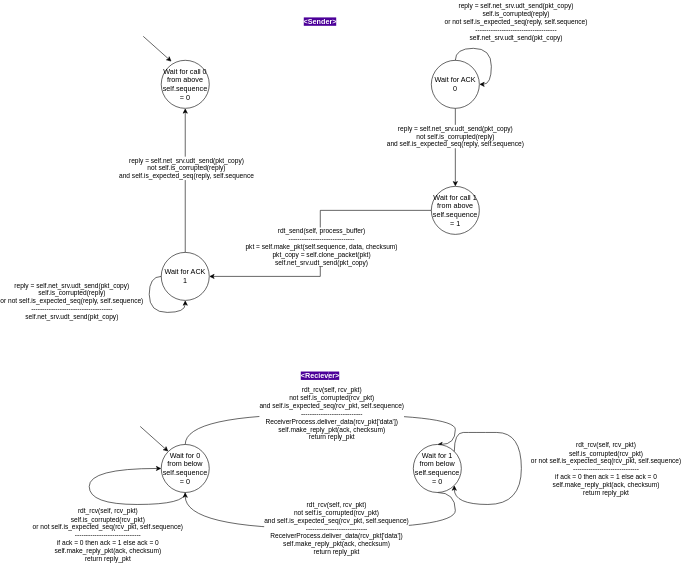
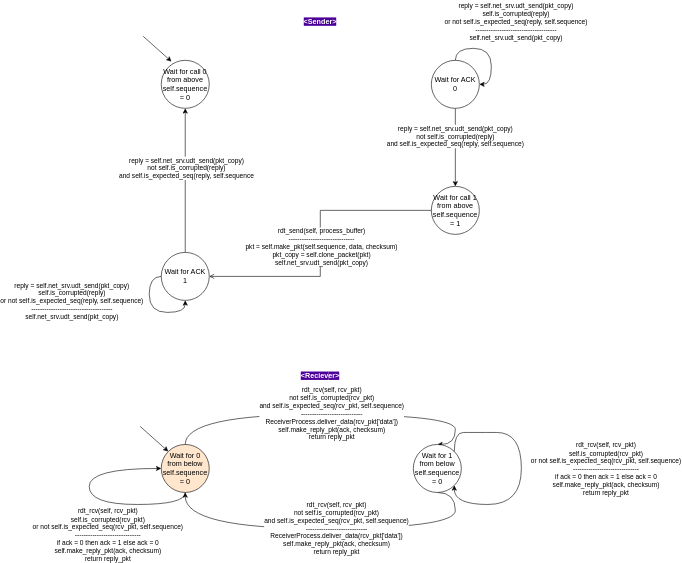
  <mxCell id="0" />
  <mxCell id="1" parent="0" />
  <mxCell id="2" value="Wait for call 0 from above&lt;br&gt;self.sequence = 0" style="ellipse;whiteSpace=wrap;html=1;aspect=fixed;" parent="1" vertex="1"><mxGeometry x="140" y="100" width="80" height="80" as="geometry" /></mxCell>
  <mxCell id="3" style="edgeStyle=orthogonalEdgeStyle;rounded=0;orthogonalLoop=1;jettySize=auto;html=1;exitX=0.5;exitY=1;exitDx=0;exitDy=0;" parent="1" source="5" target="11" edge="1"><mxGeometry relative="1" as="geometry" /></mxCell>
  <mxCell id="4" value="reply = self.net_srv.udt_send(pkt_copy)&lt;br style=&quot;border-color: var(--border-color);&quot;&gt;not self.is_corrupted(reply)&lt;br style=&quot;border-color: var(--border-color);&quot;&gt;and self.is_expected_seq(reply, self.sequence)&lt;br&gt;" style="edgeLabel;html=1;align=center;verticalAlign=middle;resizable=0;points=[];" parent="3" vertex="1" connectable="0"><mxGeometry x="-0.292" y="-1" relative="1" as="geometry"><mxPoint as="offset" /></mxGeometry></mxCell>
  <mxCell id="5" value="Wait for ACK 0" style="ellipse;whiteSpace=wrap;html=1;aspect=fixed;" parent="1" vertex="1"><mxGeometry x="590" y="100" width="80" height="80" as="geometry" /></mxCell>
  <mxCell id="6" style="edgeStyle=orthogonalEdgeStyle;rounded=0;orthogonalLoop=1;jettySize=auto;html=1;exitX=0.5;exitY=0;exitDx=0;exitDy=0;entryX=0.5;entryY=1;entryDx=0;entryDy=0;" parent="1" source="8" target="2" edge="1"><mxGeometry relative="1" as="geometry" /></mxCell>
  <mxCell id="7" value="reply = self.net_srv.udt_send(pkt_copy)&lt;br style=&quot;border-color: var(--border-color);&quot;&gt;not self.is_corrupted(reply)&lt;br style=&quot;border-color: var(--border-color);&quot;&gt;and self.is_expected_seq(reply, self.sequence" style="edgeLabel;html=1;align=center;verticalAlign=middle;resizable=0;points=[];" parent="6" vertex="1" connectable="0"><mxGeometry x="0.175" y="-1" relative="1" as="geometry"><mxPoint as="offset" /></mxGeometry></mxCell>
  <mxCell id="8" value="Wait for ACK 1" style="ellipse;whiteSpace=wrap;html=1;aspect=fixed;" parent="1" vertex="1"><mxGeometry x="140" y="420" width="80" height="80" as="geometry" /></mxCell>
- <mxCell id="9" style="edgeStyle=orthogonalEdgeStyle;rounded=0;orthogonalLoop=1;jettySize=auto;html=1;exitX=0;exitY=0.5;exitDx=0;exitDy=0;entryX=1;entryY=0.5;entryDx=0;entryDy=0;" parent="1" source="11" target="8" edge="1"><mxGeometry relative="1" as="geometry" /></mxCell>
+ <mxCell id="9" style="edgeStyle=orthogonalEdgeStyle;rounded=0;orthogonalLoop=1;jettySize=auto;html=1;exitX=0;exitY=0.5;exitDx=0;exitDy=0;entryX=1;entryY=0.5;entryDx=0;entryDy=0;endArrow=open;" parent="1" source="11" target="8" edge="1"><mxGeometry relative="1" as="geometry" /></mxCell>
  <mxCell id="10" value="rdt_send(self, process_buffer)&lt;br style=&quot;border-color: var(--border-color);&quot;&gt;------------------------------&lt;br style=&quot;border-color: var(--border-color);&quot;&gt;pkt = self.make_pkt(self.sequence, data, checksum)&lt;br style=&quot;border-color: var(--border-color);&quot;&gt;pkt_copy = self.clone_packet(pkt)&lt;br style=&quot;border-color: var(--border-color);&quot;&gt;self.net_srv.udt_send(pkt_copy)" style="edgeLabel;html=1;align=center;verticalAlign=middle;resizable=0;points=[];" parent="9" vertex="1" connectable="0"><mxGeometry x="0.022" y="1" relative="1" as="geometry"><mxPoint as="offset" /></mxGeometry></mxCell>
  <mxCell id="11" value="Wait for call 1 from above&lt;br&gt;self.sequence = 1" style="ellipse;whiteSpace=wrap;html=1;aspect=fixed;" parent="1" vertex="1"><mxGeometry x="590" y="310" width="80" height="80" as="geometry" /></mxCell>
  <mxCell id="12" value="&lt;p style=&quot;line-height:normal&quot; class=&quot;MsoNormal&quot;&gt;&lt;b style=&quot;background-color: rgb(76, 0, 153);&quot;&gt;&lt;font color=&quot;#ffffff&quot;&gt;&amp;lt;Sender&amp;gt;&lt;/font&gt;&lt;/b&gt;&lt;/p&gt;" style="text;html=1;strokeColor=none;fillColor=none;align=center;verticalAlign=middle;whiteSpace=wrap;rounded=0;" parent="1" vertex="1"><mxGeometry x="375" y="20" width="60" height="30" as="geometry" /></mxCell>
  <mxCell id="13" value="" style="endArrow=classic;html=1;rounded=0;entryX=0;entryY=0;entryDx=0;entryDy=0;" parent="1" edge="1"><mxGeometry width="50" height="50" relative="1" as="geometry"><mxPoint x="105" y="710" as="sourcePoint" /><mxPoint x="151.716" y="751.716" as="targetPoint" /></mxGeometry></mxCell>
  <mxCell id="14" style="edgeStyle=orthogonalEdgeStyle;rounded=0;orthogonalLoop=1;jettySize=auto;html=1;exitX=0.5;exitY=0;exitDx=0;exitDy=0;entryX=1;entryY=0.5;entryDx=0;entryDy=0;curved=1;" parent="1" source="5" target="5" edge="1"><mxGeometry relative="1" as="geometry" /></mxCell>
  <mxCell id="15" value="reply = self.net_srv.udt_send(pkt_copy)&lt;br&gt;self.is_corrupted(reply)&lt;br&gt;or not self.is_expected_seq(reply, self.sequence)&lt;br&gt;-------------------------------------&lt;br&gt;self.net_srv.udt_send(pkt_copy)" style="edgeLabel;html=1;align=center;verticalAlign=middle;resizable=0;points=[];" parent="14" vertex="1" connectable="0"><mxGeometry x="-0.113" y="-6" relative="1" as="geometry"><mxPoint x="49" y="-51" as="offset" /></mxGeometry></mxCell>
  <mxCell id="16" style="edgeStyle=orthogonalEdgeStyle;rounded=0;orthogonalLoop=1;jettySize=auto;html=1;exitX=0;exitY=0.5;exitDx=0;exitDy=0;entryX=0.5;entryY=1;entryDx=0;entryDy=0;curved=1;" parent="1" source="8" target="8" edge="1"><mxGeometry relative="1" as="geometry" /></mxCell>
  <mxCell id="17" value="reply = self.net_srv.udt_send(pkt_copy)&lt;br style=&quot;border-color: var(--border-color);&quot;&gt;self.is_corrupted(reply)&lt;br style=&quot;border-color: var(--border-color);&quot;&gt;or not self.is_expected_seq(reply, self.sequence)&lt;br style=&quot;border-color: var(--border-color);&quot;&gt;-------------------------------------&lt;br style=&quot;border-color: var(--border-color);&quot;&gt;self.net_srv.udt_send(pkt_copy)" style="edgeLabel;html=1;align=center;verticalAlign=middle;resizable=0;points=[];" parent="16" vertex="1" connectable="0"><mxGeometry x="0.125" y="6" relative="1" as="geometry"><mxPoint x="-140" y="-14" as="offset" /></mxGeometry></mxCell>
  <mxCell id="18" style="edgeStyle=orthogonalEdgeStyle;rounded=0;orthogonalLoop=1;jettySize=auto;html=1;exitX=0.5;exitY=0;exitDx=0;exitDy=0;entryX=0.5;entryY=0;entryDx=0;entryDy=0;curved=1;" parent="1" source="20" target="23" edge="1"><mxGeometry relative="1" as="geometry"><Array as="points"><mxPoint x="180" y="690" /><mxPoint x="630" y="690" /></Array></mxGeometry></mxCell>
  <mxCell id="19" value="rdt_rcv(self, rcv_pkt)&lt;br style=&quot;border-color: var(--border-color);&quot;&gt;not self.is_corrupted(rcv_pkt)&lt;br style=&quot;border-color: var(--border-color);&quot;&gt;and self.is_expected_seq(rcv_pkt, self.sequence)&lt;br style=&quot;border-color: var(--border-color);&quot;&gt;----------------------------&lt;br style=&quot;border-color: var(--border-color);&quot;&gt;ReceiverProcess.deliver_data(rcv_pkt['data'])&lt;br style=&quot;border-color: var(--border-color);&quot;&gt;self.make_reply_pkt(ack, checksum)&lt;br style=&quot;border-color: var(--border-color);&quot;&gt;return reply_pkt" style="edgeLabel;html=1;align=center;verticalAlign=middle;resizable=0;points=[];" parent="18" vertex="1" connectable="0"><mxGeometry x="0.012" y="2" relative="1" as="geometry"><mxPoint as="offset" /></mxGeometry></mxCell>
- <mxCell id="20" value="Wait for 0 from below&lt;br&gt;self.sequence = 0" style="ellipse;whiteSpace=wrap;html=1;aspect=fixed;" parent="1" vertex="1"><mxGeometry x="140" y="740" width="80" height="80" as="geometry" /></mxCell>
+ <mxCell id="20" value="Wait for 0 from below&lt;br&gt;self.sequence = 0" style="ellipse;whiteSpace=wrap;html=1;aspect=fixed;fillColor=#ffe6cc;" parent="1" vertex="1"><mxGeometry x="140" y="740" width="80" height="80" as="geometry" /></mxCell>
  <mxCell id="21" style="edgeStyle=orthogonalEdgeStyle;rounded=0;orthogonalLoop=1;jettySize=auto;html=1;exitX=0.5;exitY=1;exitDx=0;exitDy=0;entryX=0.5;entryY=1;entryDx=0;entryDy=0;curved=1;" parent="1" source="23" target="20" edge="1"><mxGeometry relative="1" as="geometry"><Array as="points"><mxPoint x="630" y="880" /><mxPoint x="180" y="880" /></Array></mxGeometry></mxCell>
  <mxCell id="22" value="rdt_rcv(self, rcv_pkt)&lt;br style=&quot;border-color: var(--border-color);&quot;&gt;not self.is_corrupted(rcv_pkt)&lt;br style=&quot;border-color: var(--border-color);&quot;&gt;and self.is_expected_seq(rcv_pkt, self.sequence)&lt;br style=&quot;border-color: var(--border-color);&quot;&gt;----------------------------&lt;br style=&quot;border-color: var(--border-color);&quot;&gt;ReceiverProcess.deliver_data(rcv_pkt['data'])&lt;br style=&quot;border-color: var(--border-color);&quot;&gt;self.make_reply_pkt(ack, checksum)&lt;br style=&quot;border-color: var(--border-color);&quot;&gt;return reply_pkt" style="edgeLabel;html=1;align=center;verticalAlign=middle;resizable=0;points=[];" parent="21" vertex="1" connectable="0"><mxGeometry x="-0.038" y="-1" relative="1" as="geometry"><mxPoint as="offset" /></mxGeometry></mxCell>
  <mxCell id="23" value="Wait for 1 from below&lt;br style=&quot;border-color: var(--border-color);&quot;&gt;self.sequence = 0" style="ellipse;whiteSpace=wrap;html=1;aspect=fixed;" parent="1" vertex="1"><mxGeometry x="560" y="740" width="80" height="80" as="geometry" /></mxCell>
  <mxCell id="24" value="&lt;p style=&quot;line-height:normal&quot; class=&quot;MsoNormal&quot;&gt;&lt;b style=&quot;background-color: rgb(76, 0, 153);&quot;&gt;&lt;font color=&quot;#ffffff&quot;&gt;&amp;lt;Reciev&lt;/font&gt;&lt;/b&gt;&lt;b style=&quot;background-color: rgb(76, 0, 153);&quot;&gt;&lt;font color=&quot;#ffffff&quot;&gt;er&amp;gt;&lt;/font&gt;&lt;/b&gt;&lt;/p&gt;" style="text;html=1;strokeColor=none;fillColor=none;align=center;verticalAlign=middle;whiteSpace=wrap;rounded=0;" parent="1" vertex="1"><mxGeometry x="375" y="610" width="60" height="30" as="geometry" /></mxCell>
  <mxCell id="25" value="" style="endArrow=classic;html=1;rounded=0;entryX=0;entryY=0;entryDx=0;entryDy=0;" parent="1" edge="1"><mxGeometry width="50" height="50" relative="1" as="geometry"><mxPoint x="110" y="60" as="sourcePoint" /><mxPoint x="157" y="102" as="targetPoint" /></mxGeometry></mxCell>
  <mxCell id="26" style="edgeStyle=orthogonalEdgeStyle;rounded=0;orthogonalLoop=1;jettySize=auto;html=1;exitX=1;exitY=0;exitDx=0;exitDy=0;entryX=1;entryY=1;entryDx=0;entryDy=0;curved=1;" parent="1" source="23" target="23" edge="1"><mxGeometry relative="1" as="geometry"><Array as="points"><mxPoint x="658" y="720" /><mxPoint x="740" y="720" /><mxPoint x="740" y="840" /><mxPoint x="658" y="840" /></Array></mxGeometry></mxCell>
  <mxCell id="27" value="rdt_rcv(self, rcv_pkt)&lt;br style=&quot;border-color: var(--border-color);&quot;&gt;self.is_corrupted(rcv_pkt)&lt;br style=&quot;border-color: var(--border-color);&quot;&gt;or not self.is_expected_seq(rcv_pkt, self.sequence)&lt;br&gt;------------------------------&lt;br&gt;if ack = 0 then ack = 1 else ack = 0&lt;br&gt;self.make_reply_pkt(ack, checksum)&lt;br style=&quot;border-color: var(--border-color);&quot;&gt;return reply_pkt" style="edgeLabel;html=1;align=center;verticalAlign=middle;resizable=0;points=[];" parent="26" vertex="1" connectable="0"><mxGeometry x="0.003" y="-1" relative="1" as="geometry"><mxPoint x="141" as="offset" /></mxGeometry></mxCell>
  <mxCell id="28" style="edgeStyle=orthogonalEdgeStyle;rounded=0;orthogonalLoop=1;jettySize=auto;html=1;exitX=0.5;exitY=1;exitDx=0;exitDy=0;entryX=0;entryY=0.5;entryDx=0;entryDy=0;curved=1;" parent="1" source="20" target="20" edge="1"><mxGeometry relative="1" as="geometry"><Array as="points"><mxPoint x="180" y="840" /><mxPoint x="20" y="840" /><mxPoint x="20" y="780" /></Array></mxGeometry></mxCell>
  <mxCell id="29" value="rdt_rcv(self, rcv_pkt)&lt;br style=&quot;border-color: var(--border-color);&quot;&gt;self.is_corrupted(rcv_pkt)&lt;br style=&quot;border-color: var(--border-color);&quot;&gt;or not self.is_expected_seq(rcv_pkt, self.sequence)&lt;br style=&quot;border-color: var(--border-color);&quot;&gt;------------------------------&lt;br style=&quot;border-color: var(--border-color);&quot;&gt;if ack = 0 then ack = 1 else ack = 0&lt;br style=&quot;border-color: var(--border-color);&quot;&gt;self.make_reply_pkt(ack, checksum)&lt;br style=&quot;border-color: var(--border-color);&quot;&gt;return reply_pkt" style="edgeLabel;html=1;align=center;verticalAlign=middle;resizable=0;points=[];" parent="28" vertex="1" connectable="0"><mxGeometry x="0.145" y="-3" relative="1" as="geometry"><mxPoint x="27" y="76" as="offset" /></mxGeometry></mxCell>
